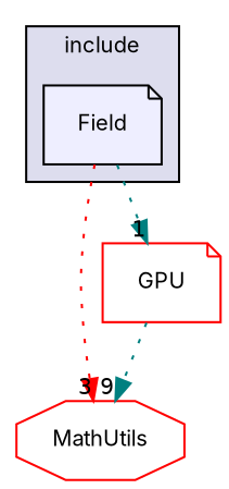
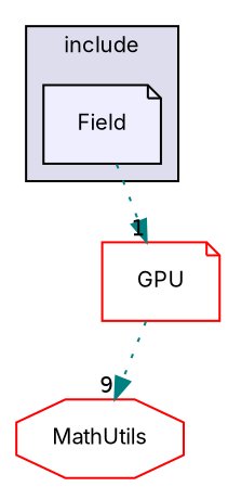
  digraph {
    compound=true
    fontname=Inter
    node [fontname=Inter fontsize=10 shape=note color=red]
    edge [color=teal fontname=Inter labeldistance=1.5 labelfontname=Helvetica labelfontsize=10 style=dotted]
    n1 [fillcolor="#eeeeff" label=Field pencolor=black style=filled color=""]
    n2 [label=MathUtils shape=octagon]
    n3 [label=GPU]
    subgraph cluster_1 {
      bgcolor="#ddddee"
      fontsize=10
      label=include
      pencolor=black
      n1
    }
-   n1 -> n2 [color=red headlabel=3]
    n1 -> n3 [headlabel=1]
    n3 -> n2 [headlabel=9]
  }
